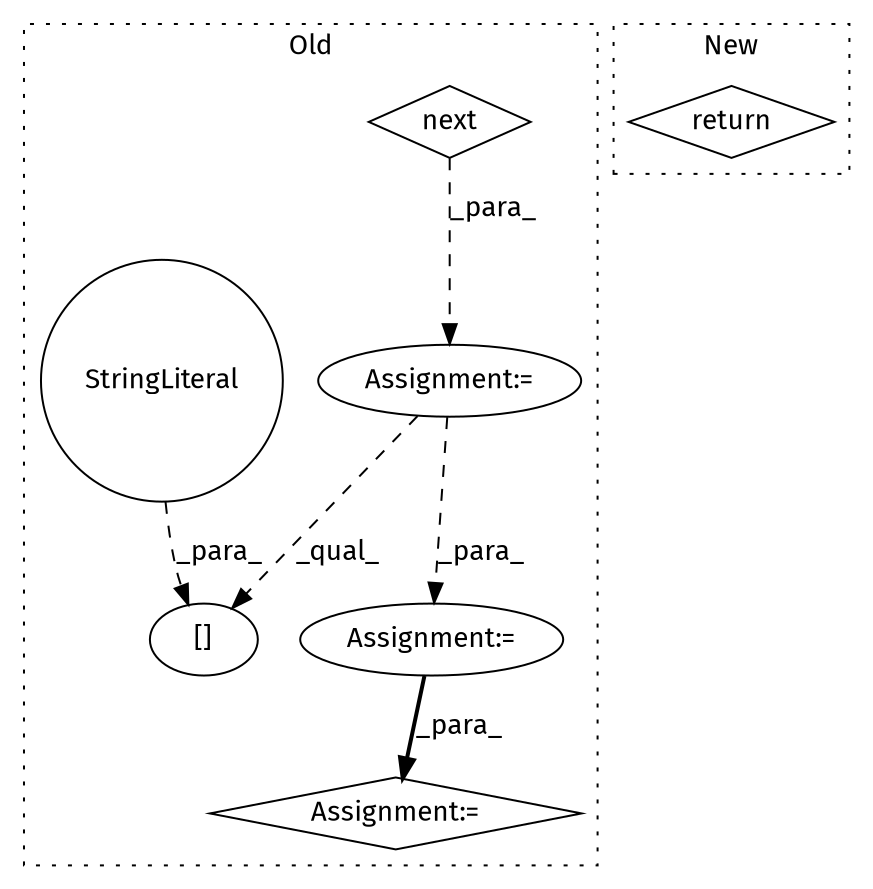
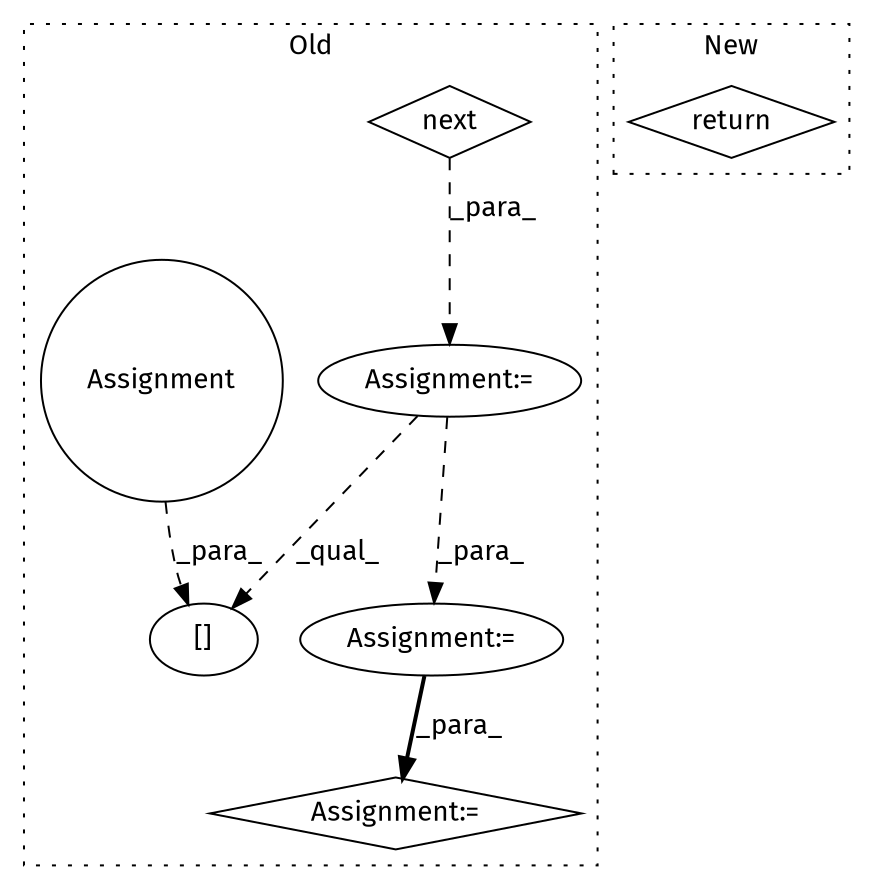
  digraph {
    fontname="Fira Sans"
    node [a=7 l=1 shape=diamond fontname="Fira Sans"]
    edge [style=dashed fontname="Fira Sans"]
    n1 [a=32 l="5,1" label=next s="2071,2090"]
    n2 [label="Assignment:=" s=2346]
    n3 [label="Assignment:=" s=2101 shape=ellipse]
    n4 [a=2 l="3,1" label="[]" s="2183,2204" shape=ellipse]
-   n5 [a=45 l=18 label=StringLiteral s=2186 shape=circle]
+   n5 [a=45 l=18 label=Assignment s=2186 shape=circle]
    n6 [label="Assignment:=" s=2126 shape=ellipse]
    n7 [a=41 l=7 label=return s=1194]
    subgraph cluster_1 {
      label=Old
      style=dotted
      n1
      n2
      n3
      n4
      n5
      n6
    }
    subgraph cluster_2 {
      label=New
      style=dotted
      n7
    }
    n1 -> n3 [label=_para_]
    n3 -> n4 [label=_qual_]
    n3 -> n6 [label=_para_]
    n5 -> n4 [label=_para_]
    n6 -> n2 [label=_para_ style=bold]
  }
